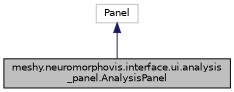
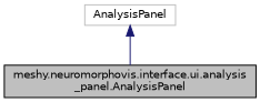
  digraph {
    node [fontname=Helvetica fontsize=10 shape=record style=filled]
    n1 [color=black fillcolor=grey75 fontcolor=black height=0.2 label="meshy.neuromorphovis.interface.ui.analysis\l_panel.AnalysisPanel" width=0.4]
-   n2 [color=grey75 fillcolor=white height=0.2 label=Panel width=0.4]
+   n2 [color=grey75 fillcolor=white height=0.2 label=AnalysisPanel width=0.4]
    n2 -> n1 [color=midnightblue dir=back fontname=Helvetica fontsize=10 labelfontname=Helvetica labelfontsize=10 style=solid]
  }
